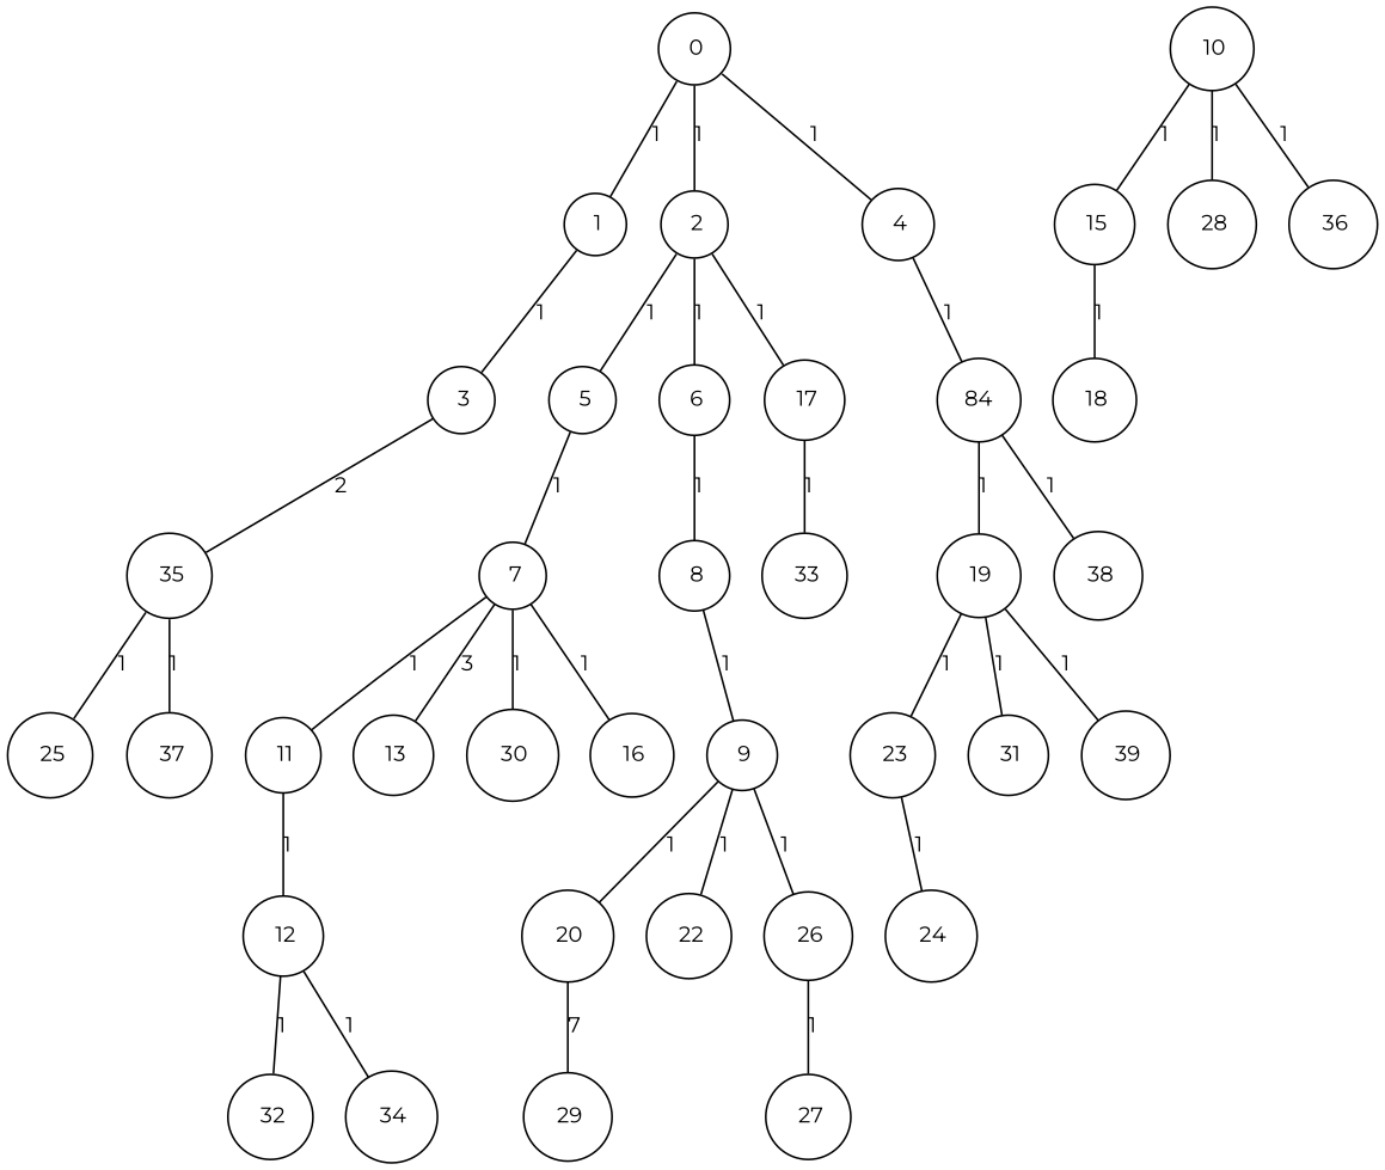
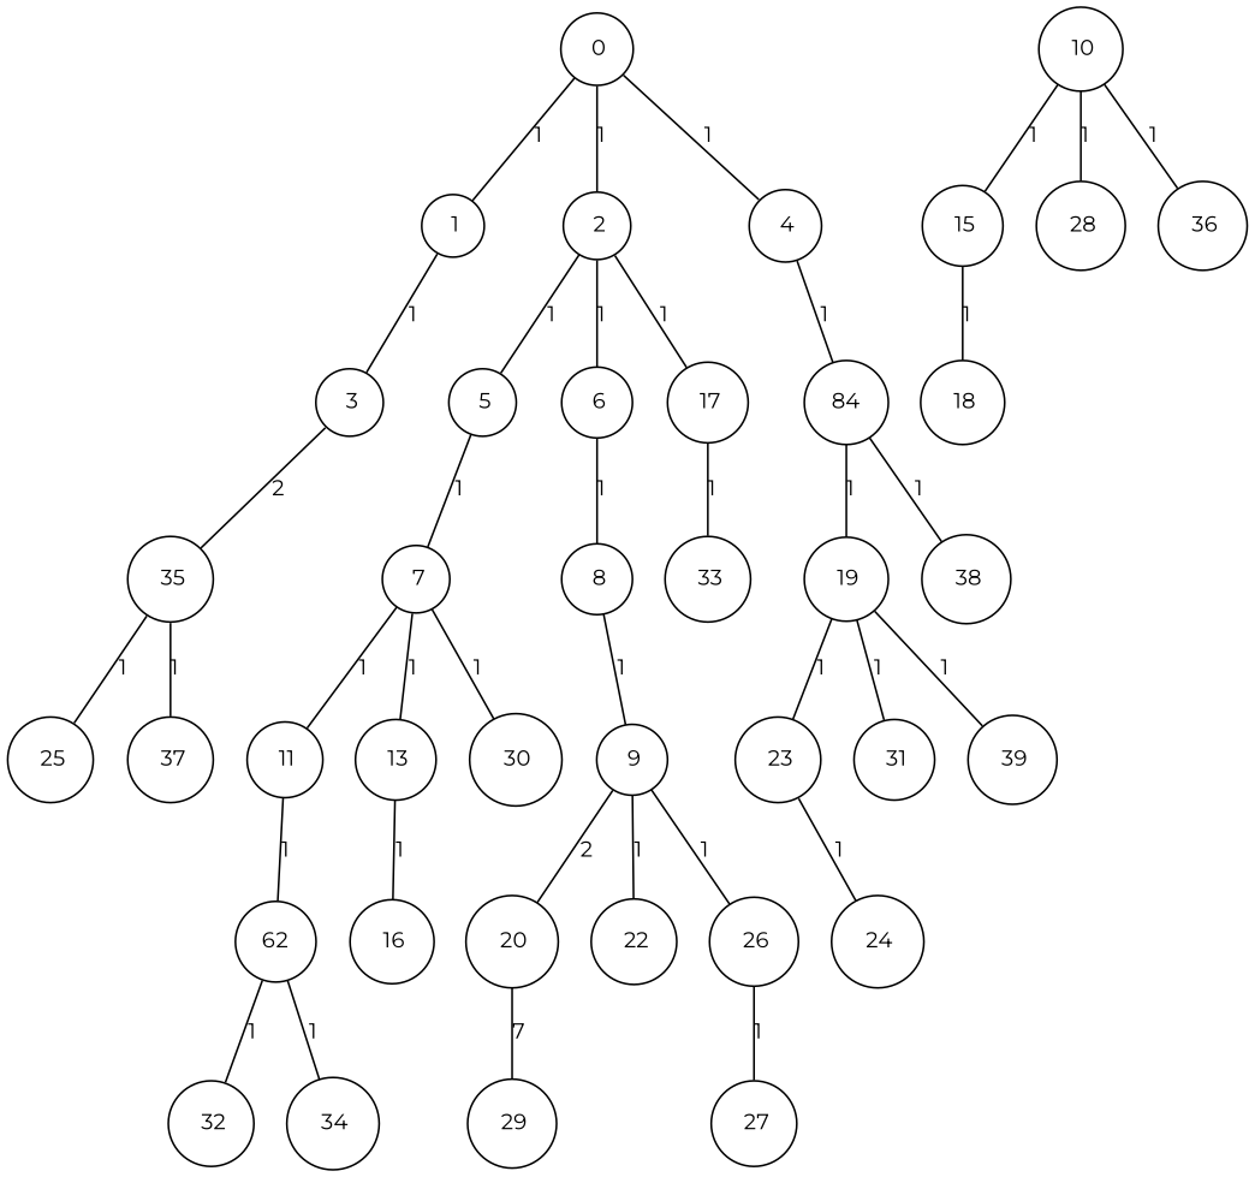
  graph {
    fixedsize="true;"
    fontname=Montserrat
    node [color=black fontname=Montserrat fontsize=12 hight=.12 shape=circle]
    edge [fontname=Montserrat fontsize=12]
    n1 [label=" 0" width=.12]
    n2 [label=" 1" width=.12]
    n3 [label=" 2" width=.12]
    n4 [label=" 4" width=.12]
    n5 [label=" 3" width=.12]
    n6 [label=" 5" width=.12]
    n7 [label=" 6" width=.12]
    n8 [label=" 17" width=.12]
    n9 [label=84 width=.12]
    n10 [label=" 35" width=.12]
    n11 [label=" 7" width=.12]
    n12 [label=" 8" width=.12]
    n13 [label=" 33" width=.12]
    n14 [label=" 25" width=.12]
    n15 [label=" 37" width=.12]
    n16 [label=" 19" width=.12]
    n17 [label=" 38" width=.12]
    n18 [label=" 11" width=.12]
    n19 [label=" 13" width=.12]
    n20 [label=" 30" width=.12]
    n21 [label=" 9" width=.12]
-   n22 [label=" 12" width=.12]
+   n22 [label=62 width=.12]
    n23 [label=" 16" width=.12]
    n24 [label=" 20" width=.12]
    n25 [label=" 22" width=.12]
    n26 [label=" 26" width=.12]
    n27 [label=" 10" width=.12]
    n28 [label=" 15" width=.12]
    n29 [label=" 28" width=.12]
    n30 [label=" 36" width=.12]
    n31 [label=" 29" width=.12]
    n32 [label=" 27" width=.12]
    n33 [label=" 18" width=.12]
    n34 [label=" 32" width=.12]
    n35 [label=" 34" width=.12]
    n36 [label=" 23" width=.12]
    n37 [label=" 31" width=.12]
    n38 [label=" 39" width=.12]
    n39 [label=" 24" width=.12]
    n1 -- n2 [label=1]
    n1 -- n3 [label=1]
    n1 -- n4 [label=1]
    n2 -- n5 [label=1]
    n3 -- n6 [label=1]
    n3 -- n7 [label=1]
    n3 -- n8 [label=1]
    n4 -- n9 [label=1]
    n5 -- n10 [label=2]
    n6 -- n11 [label=1]
    n7 -- n12 [label=1]
    n8 -- n13 [label=1]
    n9 -- n16 [label=1]
    n9 -- n17 [label=1]
    n10 -- n14 [label=1]
    n10 -- n15 [label=1]
    n11 -- n18 [label=1]
-   n11 -- n19 [label=3]
+   n11 -- n19 [label=1]
    n11 -- n20 [label=1]
    n12 -- n21 [label=1]
    n16 -- n36 [label=1]
    n16 -- n37 [label=1]
    n16 -- n38 [label=1]
    n18 -- n22 [label=1]
-   n11 -- n23 [label=1]
-   n21 -- n24 [label=1]
+   n19 -- n23 [label=1]
+   n21 -- n24 [label=2]
    n21 -- n25 [label=1]
    n21 -- n26 [label=1]
    n22 -- n34 [label=1]
    n22 -- n35 [label=1]
    n24 -- n31 [label=7]
    n26 -- n32 [label=1]
    n27 -- n28 [label=1]
    n27 -- n29 [label=1]
    n27 -- n30 [label=1]
    n28 -- n33 [label=1]
    n36 -- n39 [label=1]
  }
